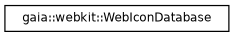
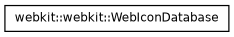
  digraph {
    rankdir=TB
-   n1 [color=black fillcolor=white fontname=Helvetica fontsize=10 height=0.2 label="gaia::webkit::WebIconDatabase" shape=record style=filled width=0.4]
+   n1 [color=black fillcolor=white fontname=Helvetica fontsize=10 height=0.2 label="webkit::webkit::WebIconDatabase" shape=record style=filled width=0.4]
  }
